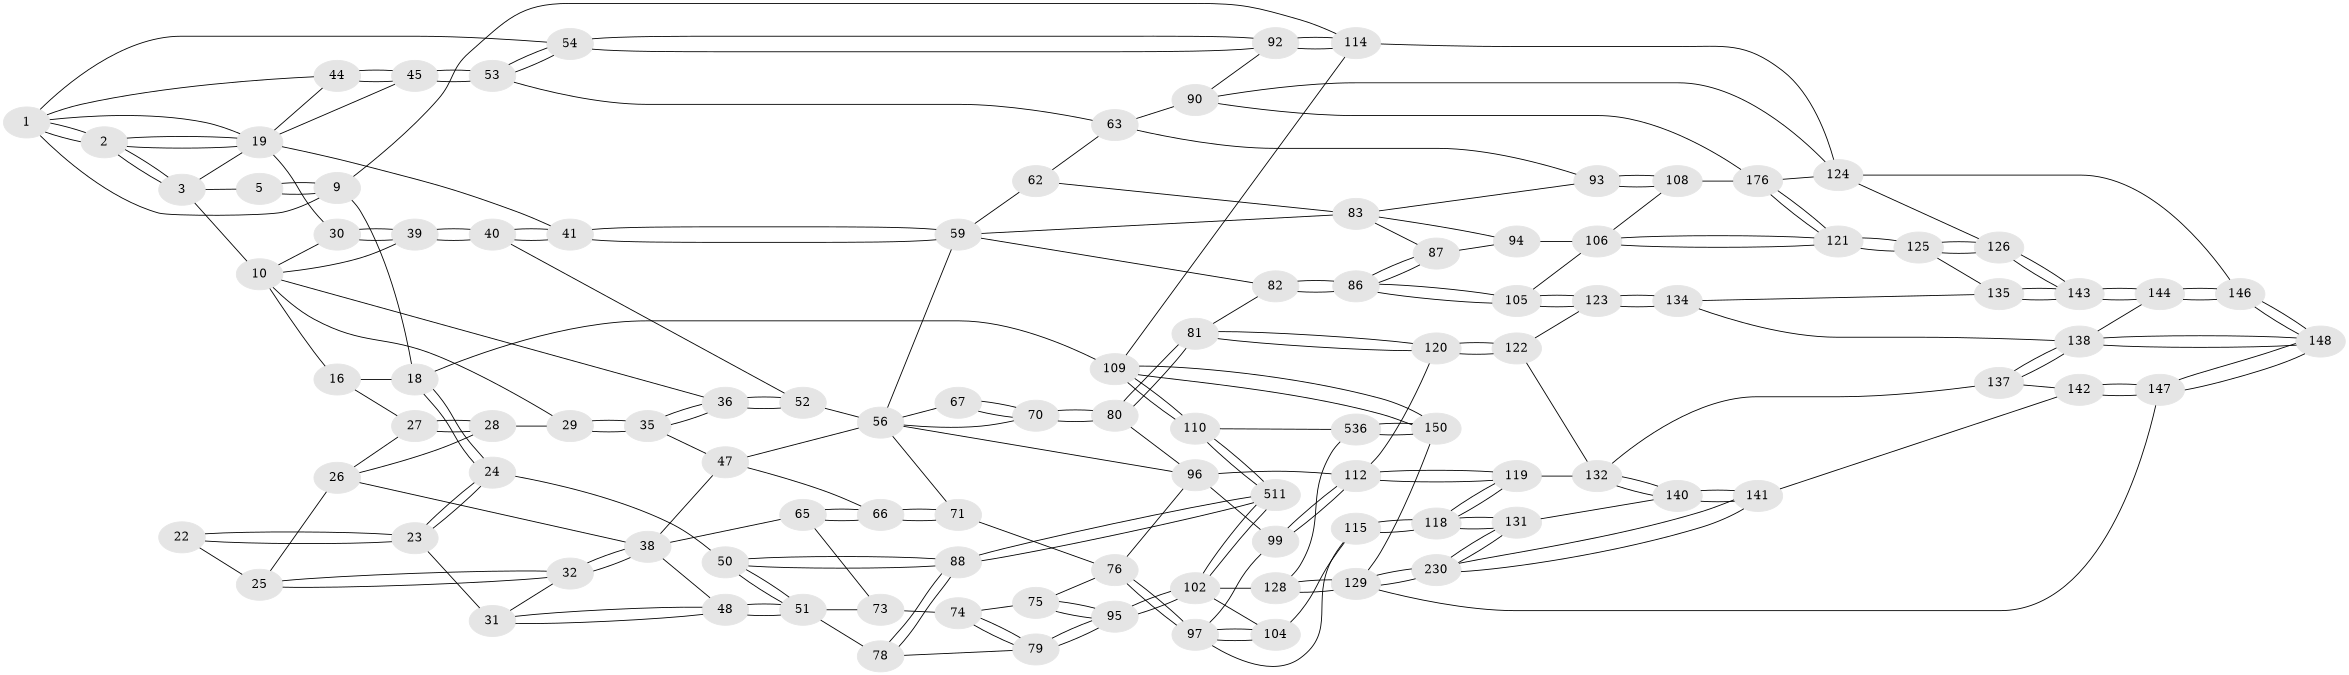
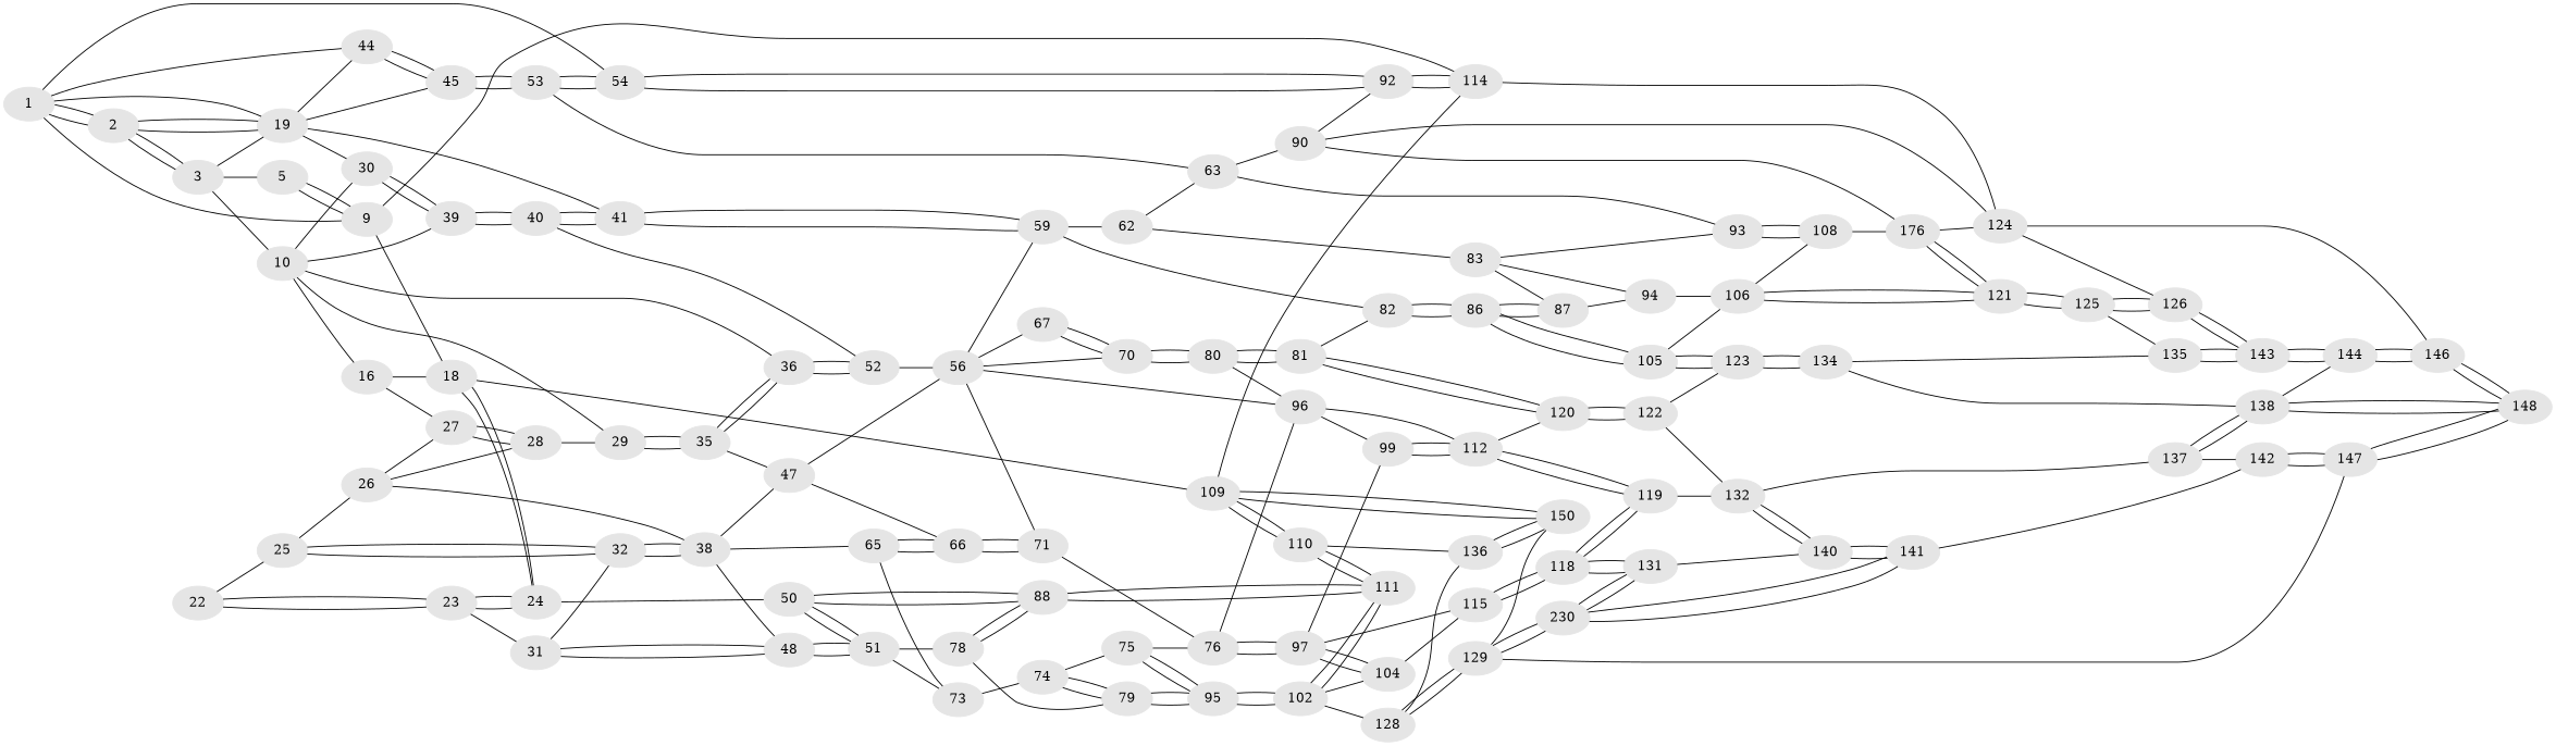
  graph {
    rankdir=LR
    node [color=gray90 style=filled]
    1 [super="+6"]
    2
    9
    19 [super="+33+20"]
    44
    54
    3 [super="+14+4"]
    18
    114
    30
    41
    45
    92
    5
    10 [super="+11+15"]
    16 [super="+17"]
    29
    36
    39
    24
    109
    124 [super="+127"]
    27
    35
    52
    40
    28
    50
    110
    150
    59 [super="+60"]
    53
    22
    23
    25
    31
    26 [super="+37"]
    32
    48
    51 [super="+72"]
    88
    38 [super="+46"]
    47 [super="+55"]
    65
    56 [super="+68+57"]
    66
    73
    62
    82
    83 [super="+84"]
    63 [super="+89"]
    67
    70
    71
    96 [super="+100"]
    78
-   111 [label=511]
+   111
    74
    79
    90 [super="+91"]
    93
    80
    76 [super="+77"]
    99
    112 [super="+113"]
    86
    87
    94
    n69 [label=176 super="+117"]
    108
    81
    97 [super="+98"]
    75
    95
    102 [super="+103"]
    104
    115
    120
    122
    105
    106 [super="+107"]
    123
    121
    126
    146
    128
    119
    118
-   136 [label=536]
+   136
    129 [super="+149"]
    134
    125
    132 [super="+133"]
    131
    140
    137
    135
    138 [super="+139"]
    143
    148
    144
    n102 [label=230]
    147
    141
    142
    1 -- 2
    1 -- 2
    1 -- 9
    1 -- 19
    1 -- 44
    1 -- 54
    2 -- 19
    2 -- 19
    2 -- 3
    2 -- 3
    9 -- 18
    9 -- 114
    19 -- 44
    19 -- 30
    19 -- 41
    19 -- 45
    44 -- 45
    44 -- 45
    54 -- 92
    54 -- 92
    3 -- 19
    3 -- 5
    3 -- 10 [weight=2]
    18 -- 24
    18 -- 24
    18 -- 109
    114 -- 124
    30 -- 39
    30 -- 39
    41 -- 59
    41 -- 59
    45 -- 53
    45 -- 53
    92 -- 114
    92 -- 114
    5 -- 9
    5 -- 9
    10 -- 30
    10 -- 16
    10 -- 29
    10 -- 36
    10 -- 39
    16 -- 18
    16 -- 27
    29 -- 35
    29 -- 35
    36 -- 52
    36 -- 52
    39 -- 40
    39 -- 40
    24 -- 50
    109 -- 114
    109 -- 110
    109 -- 110
    109 -- 150
    109 -- 150
    124 -- 126
    124 -- 146
    27 -- 28
    27 -- 28
    35 -- 36
    35 -- 36
    35 -- 47
    52 -- 56
    40 -- 41
    40 -- 41
    40 -- 52
    28 -- 29
    50 -- 51
    50 -- 51
    50 -- 88
    50 -- 88
    110 -- 111
    110 -- 111
    110 -- 136
    59 -- 62
    59 -- 82
-   59 -- 83
    53 -- 54
    53 -- 54
    53 -- 63
    22 -- 23
    22 -- 23
    22 -- 25
    23 -- 24
    23 -- 24
    23 -- 31
    25 -- 26
    25 -- 32
    25 -- 32
    31 -- 32
    31 -- 48
    31 -- 48
    26 -- 27
    26 -- 28
    26 -- 38
    32 -- 38
    32 -- 38
    48 -- 51
    48 -- 51
    51 -- 73
    51 -- 78
    88 -- 111
    88 -- 111
    38 -- 48
    38 -- 47
    38 -- 65
    47 -- 56
    47 -- 66
    65 -- 66
    65 -- 66
    65 -- 73
    56 -- 59
    56 -- 67 [weight=2]
    56 -- 70
    56 -- 71
    56 -- 96
    66 -- 71
    66 -- 71
    73 -- 74
    62 -- 83
    62 -- 63
    82 -- 86
    82 -- 86
    83 -- 93
    83 -- 87
    83 -- 94
    63 -- 90
    63 -- 93
    67 -- 70
    67 -- 70
    70 -- 80
    70 -- 80
    71 -- 76
    96 -- 99
    96 -- 112
    78 -- 88
    78 -- 88
    78 -- 79
    74 -- 79
    74 -- 79
    74 -- 75
    79 -- 95
    79 -- 95
    90 -- 92
    90 -- 124
    90 -- n69
    93 -- 108
    93 -- 108
    80 -- 96
    80 -- 81
    80 -- 81
    76 -- 96
    76 -- 97
    76 -- 97
    99 -- 112
    99 -- 112
    112 -- 120
    112 -- 119
    112 -- 119
    86 -- 87
    86 -- 87
    86 -- 105
    86 -- 105
    87 -- 94
    94 -- 106
    n69 -- 124
    n69 -- 121
    n69 -- 121
    108 -- n69
    81 -- 82
    81 -- 120
    81 -- 120
    97 -- 99
    97 -- 104
    97 -- 104
    97 -- 115
    75 -- 76
    75 -- 95
    75 -- 95
    95 -- 102
    95 -- 102
    102 -- 111
    102 -- 111
    102 -- 104
    102 -- 128
    104 -- 115
    115 -- 118
    115 -- 118
    120 -- 122
    120 -- 122
    122 -- 123
    122 -- 132
    105 -- 106
    105 -- 123
    105 -- 123
    106 -- 108
    106 -- 121
    106 -- 121
    123 -- 134
    123 -- 134
    121 -- 125
    121 -- 125
    126 -- 143
    126 -- 143
    146 -- 148
    146 -- 148
    128 -- 136
    128 -- 129
    128 -- 129
    119 -- 132
    118 -- 119
    118 -- 119
    118 -- 131
    118 -- 131
    136 -- 150
    136 -- 150
    129 -- 150
    129 -- n102
    129 -- n102
    129 -- 147
    134 -- 135
    134 -- 138
    125 -- 126
    125 -- 126
    125 -- 135
    132 -- 140
    132 -- 140
    132 -- 137
    131 -- 140
    140 -- 141
    140 -- 141
    137 -- 138
    137 -- 138
    137 -- 142
    135 -- 143
    135 -- 143
    138 -- 148
    138 -- 148
    138 -- 144
    143 -- 144
    143 -- 144
    144 -- 146
    144 -- 146
    n102 -- 131
    n102 -- 131
    n102 -- 141
    n102 -- 141
    147 -- 148
    147 -- 148
    141 -- 142
    142 -- 147
    142 -- 147
  }
